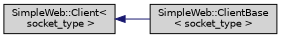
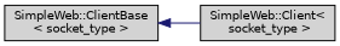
  digraph {
    rankdir=LR
    node [color=black fillcolor=lightgrey fontname=Helvetica fontsize=10 shape=record style=filled]
    n1 [fontcolor=black height=0.2 label="SimpleWeb::Client\<\l socket_type \>" width=0.4]
    n2 [height=0.2 label="SimpleWeb::ClientBase\l\< socket_type \>" width=0.4]
-   n1 -> n2 [color=midnightblue dir=back fontname=Helvetica fontsize=10 labelfontname=Helvetica labelfontsize=10 style=solid]
+   n2 -> n1 [color=midnightblue dir=back fontname=Helvetica fontsize=10 labelfontname=Helvetica labelfontsize=10 style=solid]
  }
